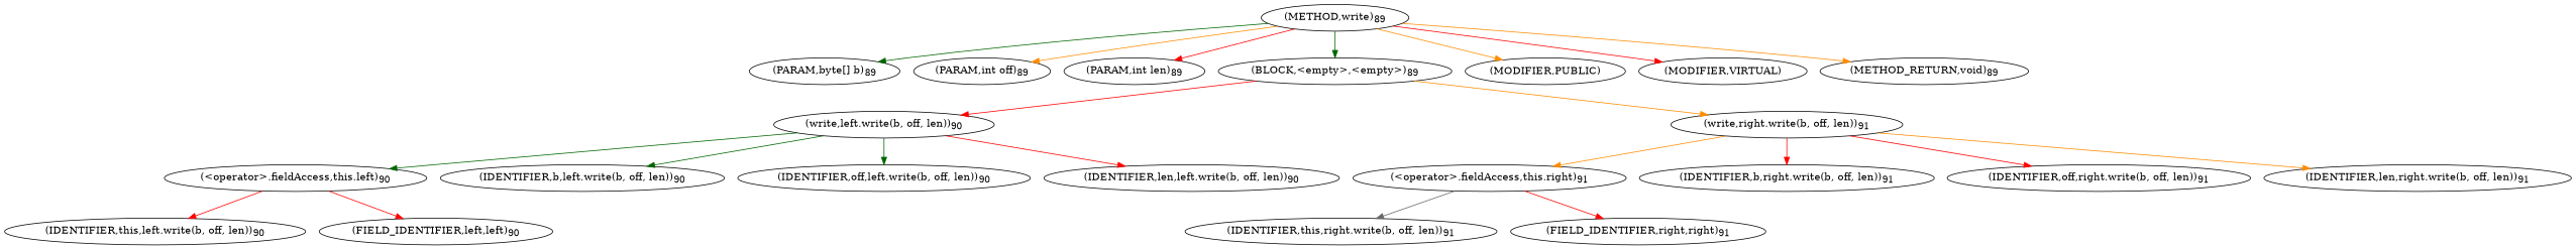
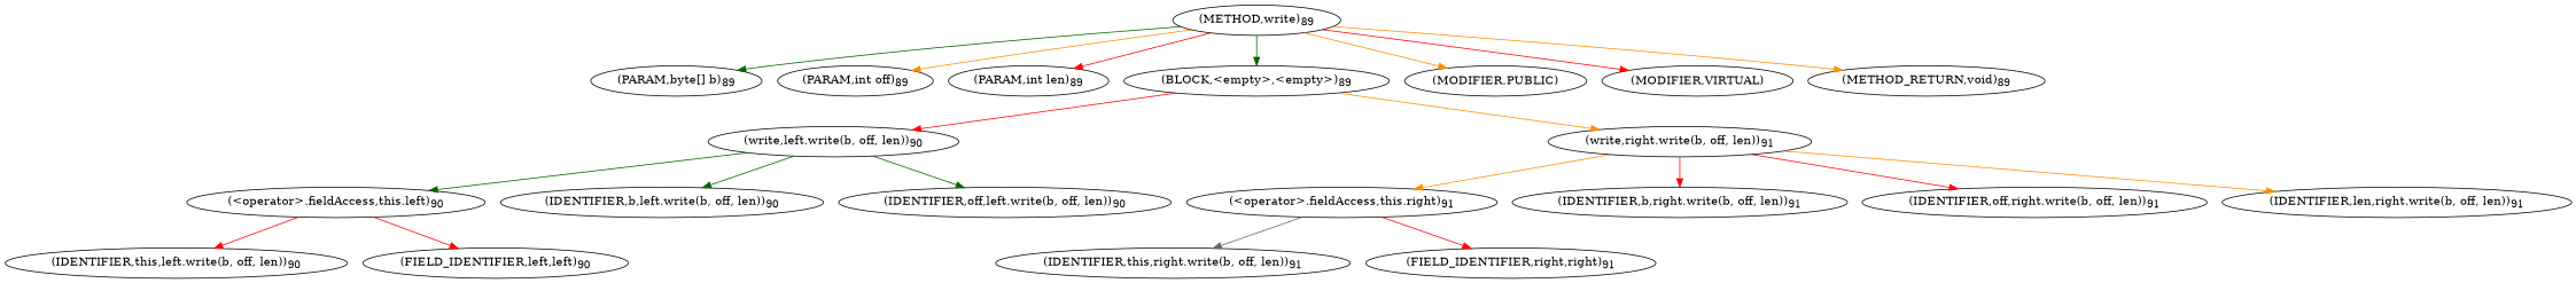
  digraph {
    edge [color=red]
    n1 [label=<(METHOD,write)<SUB>89</SUB>>]
    n2 [label=<(PARAM,byte[] b)<SUB>89</SUB>>]
    n3 [label=<(PARAM,int off)<SUB>89</SUB>>]
    n4 [label=<(PARAM,int len)<SUB>89</SUB>>]
    n5 [label=<(BLOCK,&lt;empty&gt;,&lt;empty&gt;)<SUB>89</SUB>>]
    n6 [label=<(MODIFIER,PUBLIC)>]
    n7 [label=<(MODIFIER,VIRTUAL)>]
    n8 [label=<(METHOD_RETURN,void)<SUB>89</SUB>>]
    n9 [label=<(write,left.write(b, off, len))<SUB>90</SUB>>]
    n10 [label=<(write,right.write(b, off, len))<SUB>91</SUB>>]
    n11 [label=<(&lt;operator&gt;.fieldAccess,this.left)<SUB>90</SUB>>]
    n12 [label=<(IDENTIFIER,b,left.write(b, off, len))<SUB>90</SUB>>]
    n13 [label=<(IDENTIFIER,off,left.write(b, off, len))<SUB>90</SUB>>]
-   n14 [label=<(IDENTIFIER,len,left.write(b, off, len))<SUB>90</SUB>>]
    n15 [label=<(&lt;operator&gt;.fieldAccess,this.right)<SUB>91</SUB>>]
    n16 [label=<(IDENTIFIER,b,right.write(b, off, len))<SUB>91</SUB>>]
    n17 [label=<(IDENTIFIER,off,right.write(b, off, len))<SUB>91</SUB>>]
    n18 [label=<(IDENTIFIER,len,right.write(b, off, len))<SUB>91</SUB>>]
    n19 [label=<(IDENTIFIER,this,left.write(b, off, len))<SUB>90</SUB>>]
    n20 [label=<(FIELD_IDENTIFIER,left,left)<SUB>90</SUB>>]
    n21 [label=<(IDENTIFIER,this,right.write(b, off, len))<SUB>91</SUB>>]
    n22 [label=<(FIELD_IDENTIFIER,right,right)<SUB>91</SUB>>]
    n1 -> n2 [color=darkgreen]
    n1 -> n3 [color=darkorange]
    n1 -> n4
    n1 -> n5 [color=darkgreen]
    n1 -> n6 [color=darkorange]
    n1 -> n7
    n1 -> n8 [color=darkorange]
    n5 -> n9
    n5 -> n10 [color=darkorange]
    n9 -> n11 [color=darkgreen]
    n9 -> n12 [color=darkgreen]
    n9 -> n13 [color=darkgreen]
-   n9 -> n14
    n10 -> n15 [color=darkorange]
    n10 -> n16
    n10 -> n17
    n10 -> n18 [color=darkorange]
    n11 -> n19
    n11 -> n20
    n15 -> n21 [color=gray40]
    n15 -> n22
  }
